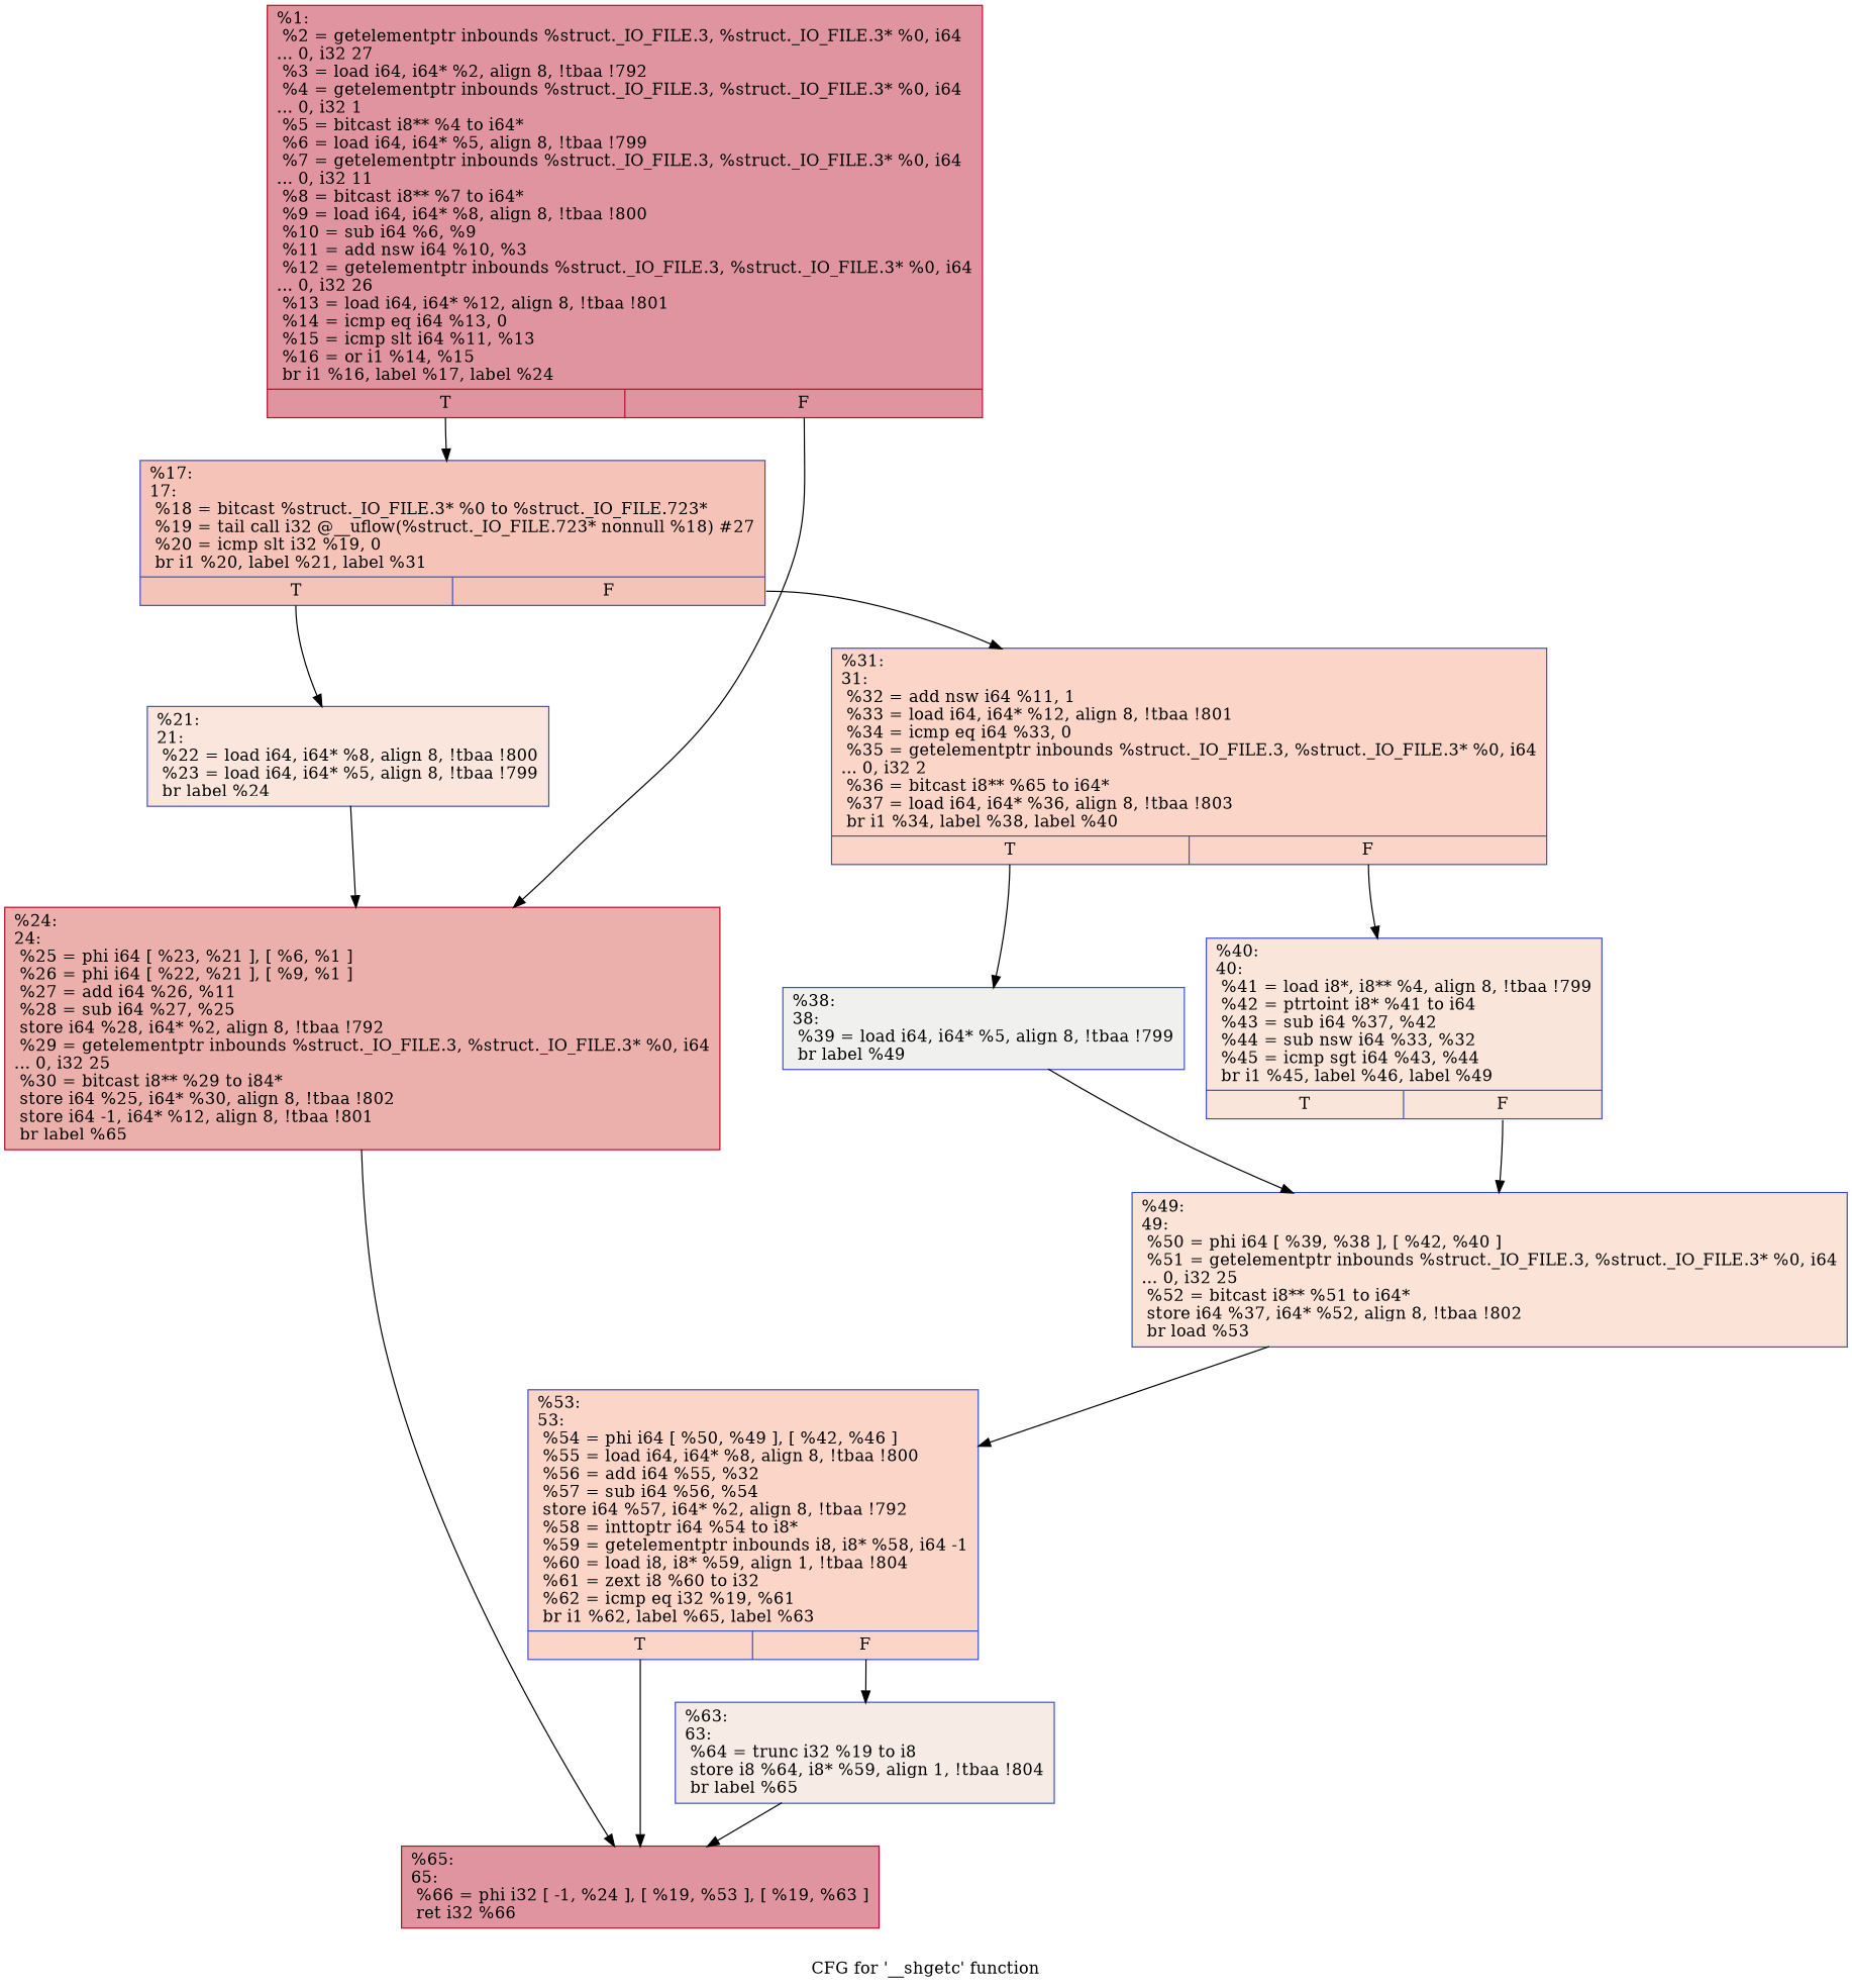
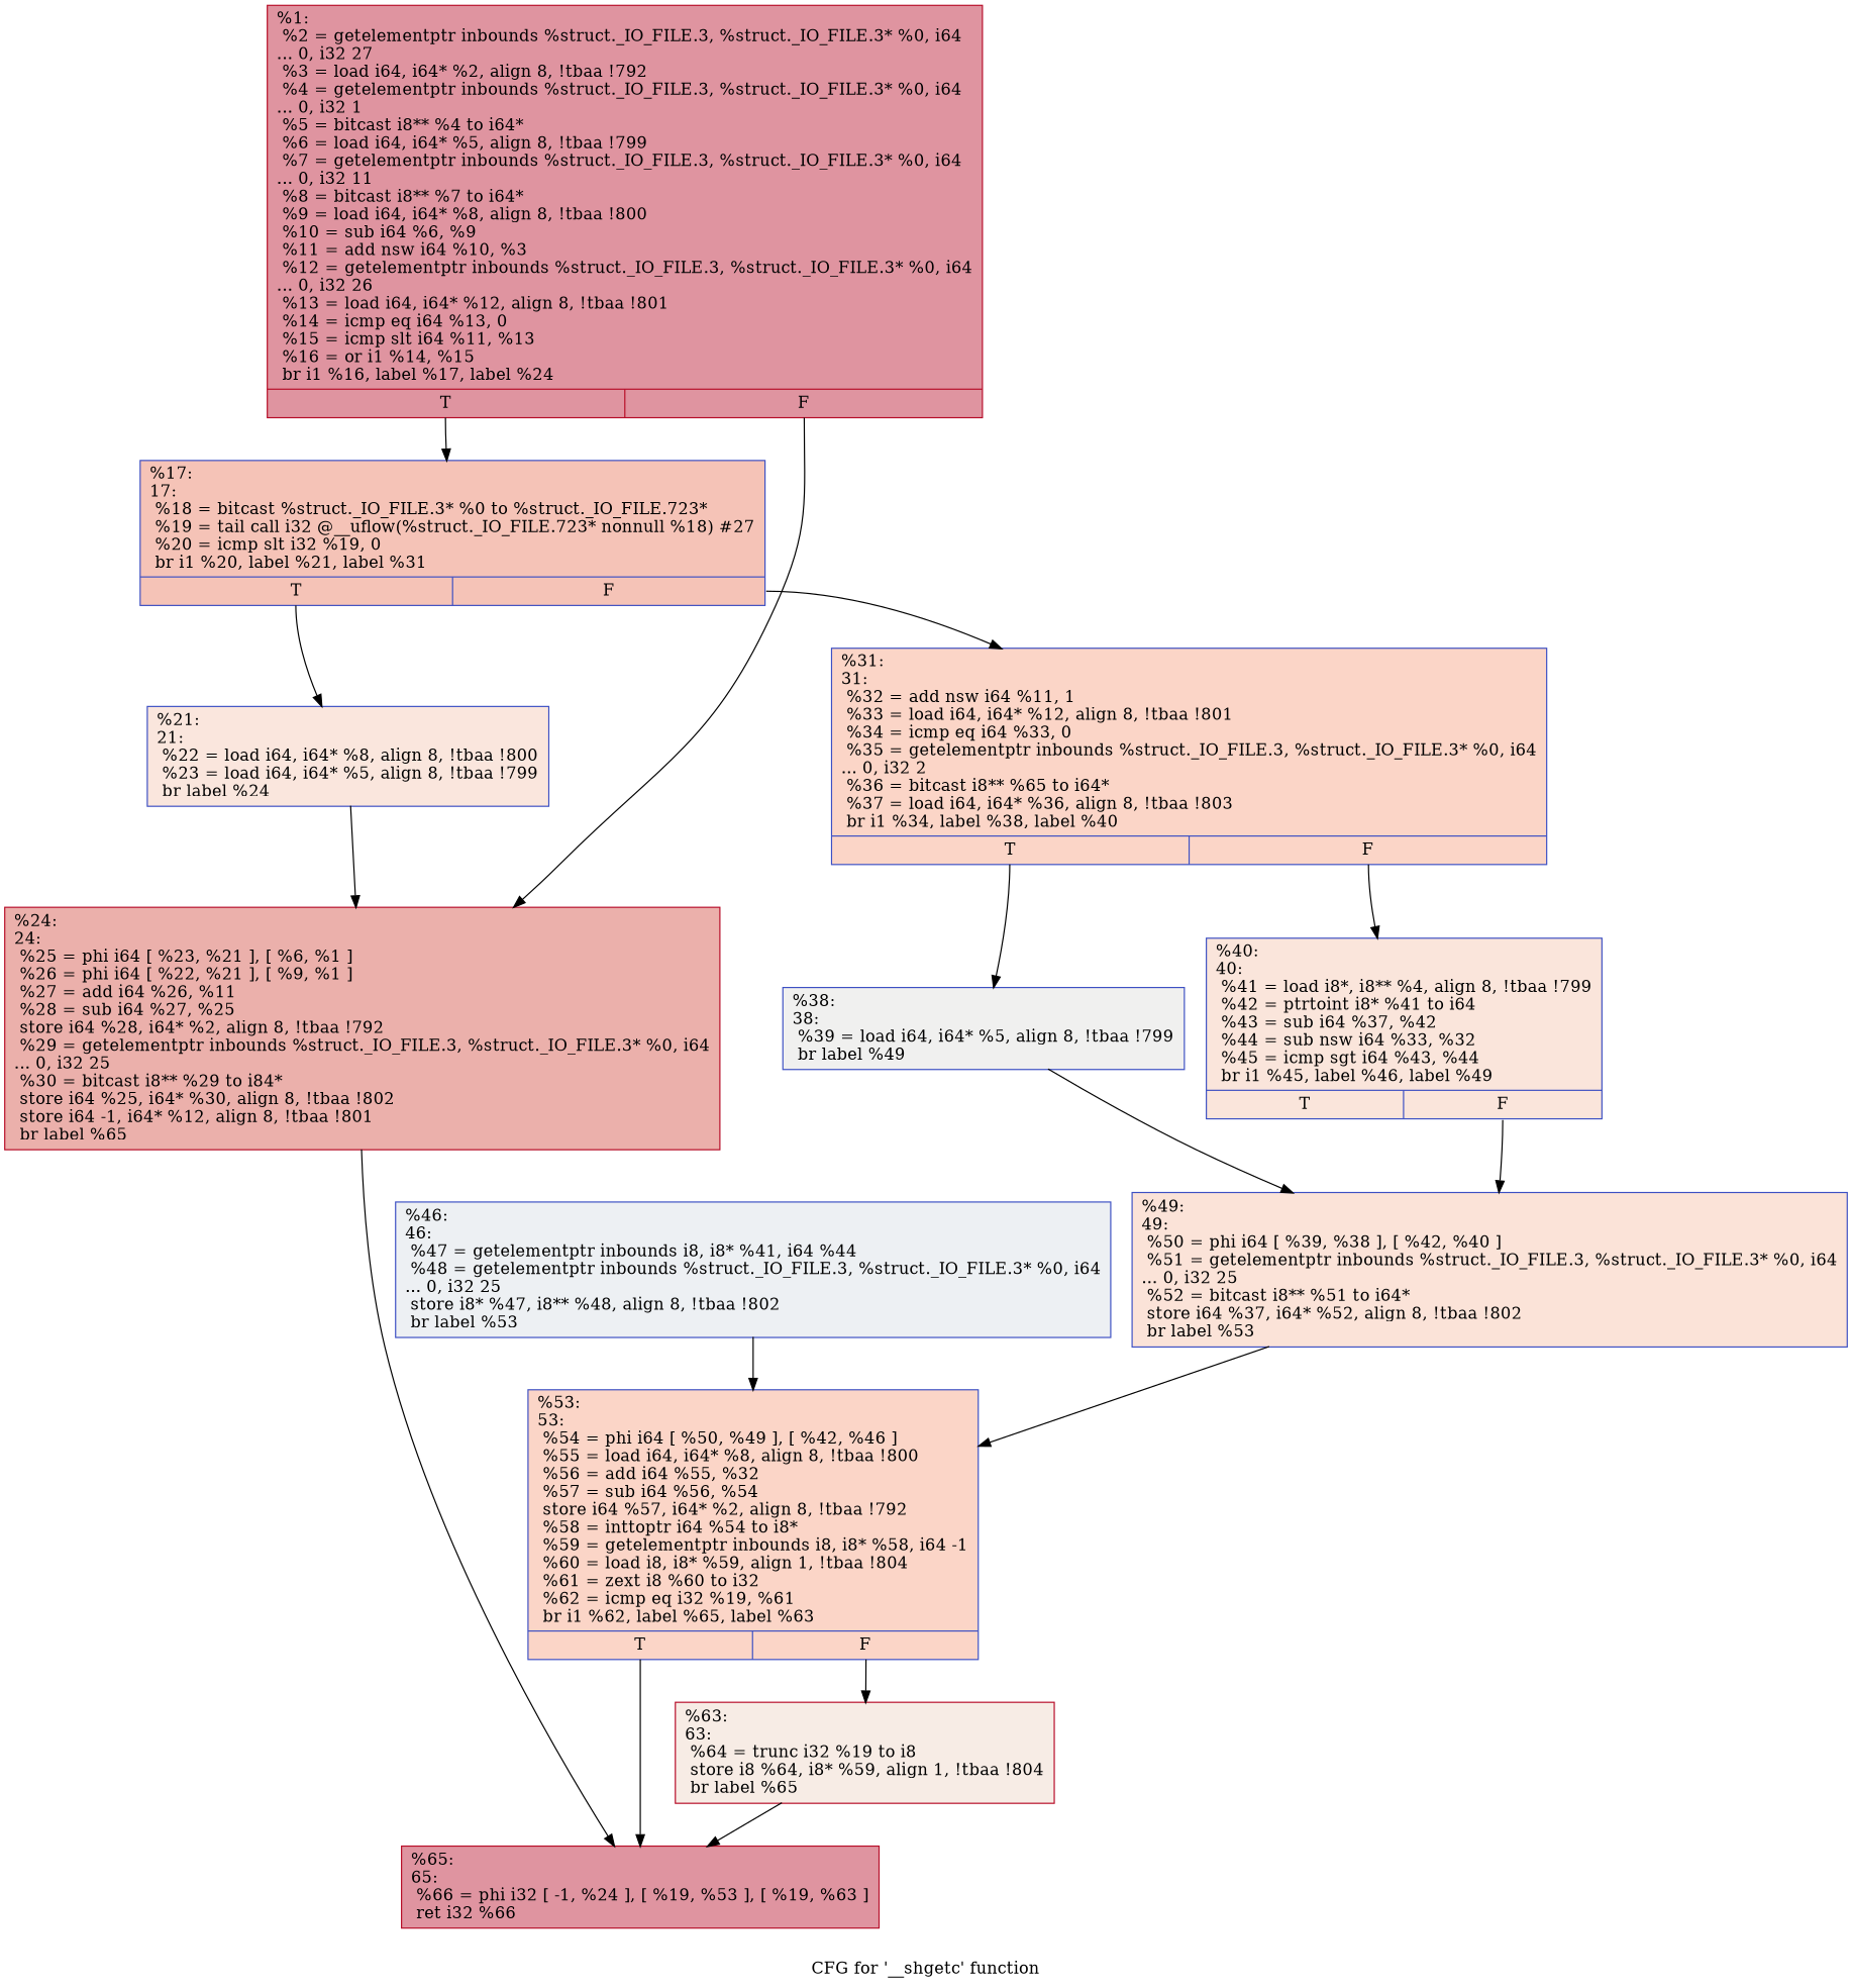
  digraph {
    fontname="DejaVu Serif"
    label="CFG for '__shgetc' function"
    node [color="#3d50c3ff" fillcolor="#b70d2870" fontname="DejaVu Serif" shape=record style=filled]
    edge [fontname="DejaVu Serif"]
    n1 [color="#b70d28ff" label="{%1:\l  %2 = getelementptr inbounds %struct._IO_FILE.3, %struct._IO_FILE.3* %0, i64\l... 0, i32 27\l  %3 = load i64, i64* %2, align 8, !tbaa !792\l  %4 = getelementptr inbounds %struct._IO_FILE.3, %struct._IO_FILE.3* %0, i64\l... 0, i32 1\l  %5 = bitcast i8** %4 to i64*\l  %6 = load i64, i64* %5, align 8, !tbaa !799\l  %7 = getelementptr inbounds %struct._IO_FILE.3, %struct._IO_FILE.3* %0, i64\l... 0, i32 11\l  %8 = bitcast i8** %7 to i64*\l  %9 = load i64, i64* %8, align 8, !tbaa !800\l  %10 = sub i64 %6, %9\l  %11 = add nsw i64 %10, %3\l  %12 = getelementptr inbounds %struct._IO_FILE.3, %struct._IO_FILE.3* %0, i64\l... 0, i32 26\l  %13 = load i64, i64* %12, align 8, !tbaa !801\l  %14 = icmp eq i64 %13, 0\l  %15 = icmp slt i64 %11, %13\l  %16 = or i1 %14, %15\l  br i1 %16, label %17, label %24\l|{<s0>T|<s1>F}}"]
    n2 [fillcolor="#e8765c70" label="{%17:\l17:                                               \l  %18 = bitcast %struct._IO_FILE.3* %0 to %struct._IO_FILE.723*\l  %19 = tail call i32 @__uflow(%struct._IO_FILE.723* nonnull %18) #27\l  %20 = icmp slt i32 %19, 0\l  br i1 %20, label %21, label %31\l|{<s0>T|<s1>F}}"]
    n3 [color="#b70d28ff" fillcolor="#d24b4070" label="{%24:\l24:                                               \l  %25 = phi i64 [ %23, %21 ], [ %6, %1 ]\l  %26 = phi i64 [ %22, %21 ], [ %9, %1 ]\l  %27 = add i64 %26, %11\l  %28 = sub i64 %27, %25\l  store i64 %28, i64* %2, align 8, !tbaa !792\l  %29 = getelementptr inbounds %struct._IO_FILE.3, %struct._IO_FILE.3* %0, i64\l... 0, i32 25\l  %30 = bitcast i8** %29 to i84*\l  store i64 %25, i64* %30, align 8, !tbaa !802\l  store i64 -1, i64* %12, align 8, !tbaa !801\l  br label %65\l}"]
    n4 [fillcolor="#f3c7b170" label="{%21:\l21:                                               \l  %22 = load i64, i64* %8, align 8, !tbaa !800\l  %23 = load i64, i64* %5, align 8, !tbaa !799\l  br label %24\l}"]
    n5 [fillcolor="#f5a08170" label="{%31:\l31:                                               \l  %32 = add nsw i64 %11, 1\l  %33 = load i64, i64* %12, align 8, !tbaa !801\l  %34 = icmp eq i64 %33, 0\l  %35 = getelementptr inbounds %struct._IO_FILE.3, %struct._IO_FILE.3* %0, i64\l... 0, i32 2\l  %36 = bitcast i8** %65 to i64*\l  %37 = load i64, i64* %36, align 8, !tbaa !803\l  br i1 %34, label %38, label %40\l|{<s0>T|<s1>F}}"]
    n6 [color="#b70d28ff" label="{%65:\l65:                                               \l  %66 = phi i32 [ -1, %24 ], [ %19, %53 ], [ %19, %63 ]\l  ret i32 %66\l}"]
    n7 [fillcolor="#dedcdb70" label="{%38:\l38:                                               \l  %39 = load i64, i64* %5, align 8, !tbaa !799\l  br label %49\l}"]
    n8 [fillcolor="#f4c5ad70" label="{%40:\l40:                                               \l  %41 = load i8*, i8** %4, align 8, !tbaa !799\l  %42 = ptrtoint i8* %41 to i64\l  %43 = sub i64 %37, %42\l  %44 = sub nsw i64 %33, %32\l  %45 = icmp sgt i64 %43, %44\l  br i1 %45, label %46, label %49\l|{<s0>T|<s1>F}}"]
-   n9 [fillcolor="#f6bfa670" label="{%49:\l49:                                               \l  %50 = phi i64 [ %39, %38 ], [ %42, %40 ]\l  %51 = getelementptr inbounds %struct._IO_FILE.3, %struct._IO_FILE.3* %0, i64\l... 0, i32 25\l  %52 = bitcast i8** %51 to i64*\l  store i64 %37, i64* %52, align 8, !tbaa !802\l  br load %53\l}"]
+   n9 [fillcolor="#f6bfa670" label="{%49:\l49:                                               \l  %50 = phi i64 [ %39, %38 ], [ %42, %40 ]\l  %51 = getelementptr inbounds %struct._IO_FILE.3, %struct._IO_FILE.3* %0, i64\l... 0, i32 25\l  %52 = bitcast i8** %51 to i64*\l  store i64 %37, i64* %52, align 8, !tbaa !802\l  br label %53\l}"]
    n10 [fillcolor="#f5a08170" label="{%53:\l53:                                               \l  %54 = phi i64 [ %50, %49 ], [ %42, %46 ]\l  %55 = load i64, i64* %8, align 8, !tbaa !800\l  %56 = add i64 %55, %32\l  %57 = sub i64 %56, %54\l  store i64 %57, i64* %2, align 8, !tbaa !792\l  %58 = inttoptr i64 %54 to i8*\l  %59 = getelementptr inbounds i8, i8* %58, i64 -1\l  %60 = load i8, i8* %59, align 1, !tbaa !804\l  %61 = zext i8 %60 to i32\l  %62 = icmp eq i32 %19, %61\l  br i1 %62, label %65, label %63\l|{<s0>T|<s1>F}}"]
-   n12 [fillcolor="#ecd3c570" label="{%63:\l63:                                               \l  %64 = trunc i32 %19 to i8\l  store i8 %64, i8* %59, align 1, !tbaa !804\l  br label %65\l}"]
+   n11 [fillcolor="#d6dce470" label="{%46:\l46:                                               \l  %47 = getelementptr inbounds i8, i8* %41, i64 %44\l  %48 = getelementptr inbounds %struct._IO_FILE.3, %struct._IO_FILE.3* %0, i64\l... 0, i32 25\l  store i8* %47, i8** %48, align 8, !tbaa !802\l  br label %53\l}"]
+   n12 [color="#b70d28ff" fillcolor="#ecd3c570" label="{%63:\l63:                                               \l  %64 = trunc i32 %19 to i8\l  store i8 %64, i8* %59, align 1, !tbaa !804\l  br label %65\l}"]
    n1 -> n2 [tailport=s0]
    n1 -> n3 [tailport=s1]
    n2 -> n4 [tailport=s0]
    n2 -> n5 [tailport=s1]
    n3 -> n6
    n4 -> n3
    n5 -> n7 [tailport=s0]
    n5 -> n8 [tailport=s1]
    n7 -> n9
    n8 -> n9 [tailport=s1]
    n9 -> n10
    n10 -> n6 [tailport=s0]
    n10 -> n12 [tailport=s1]
+   n11 -> n10
    n12 -> n6
  }
